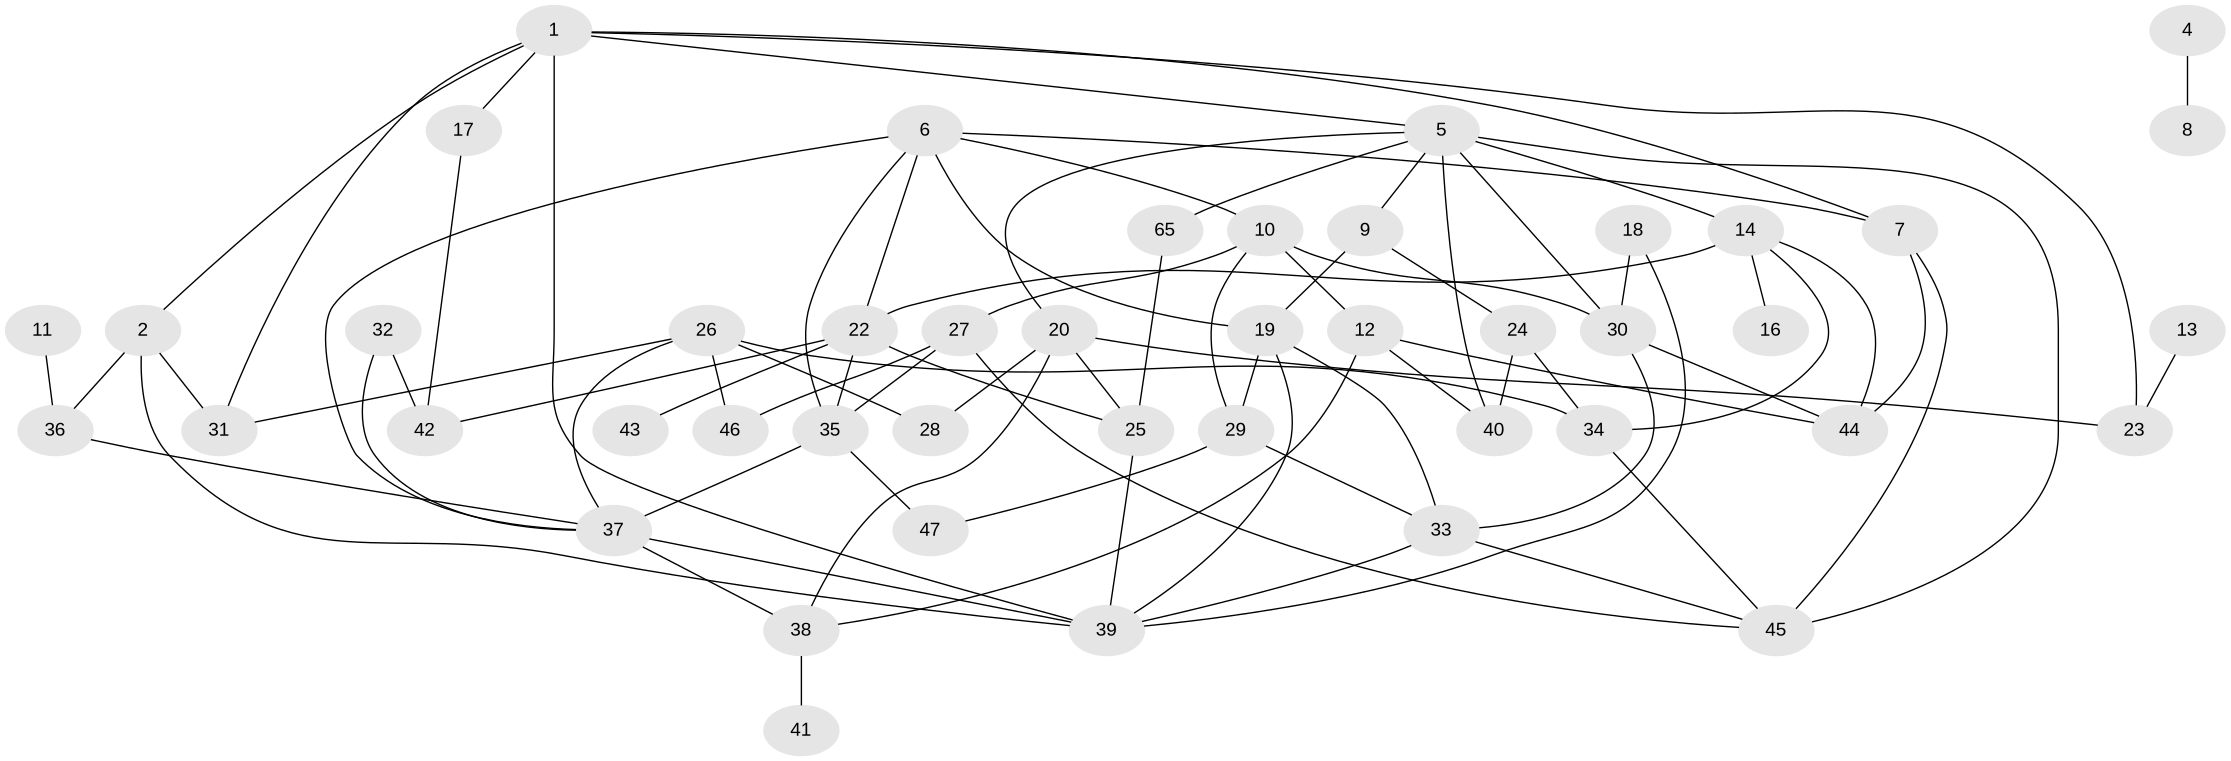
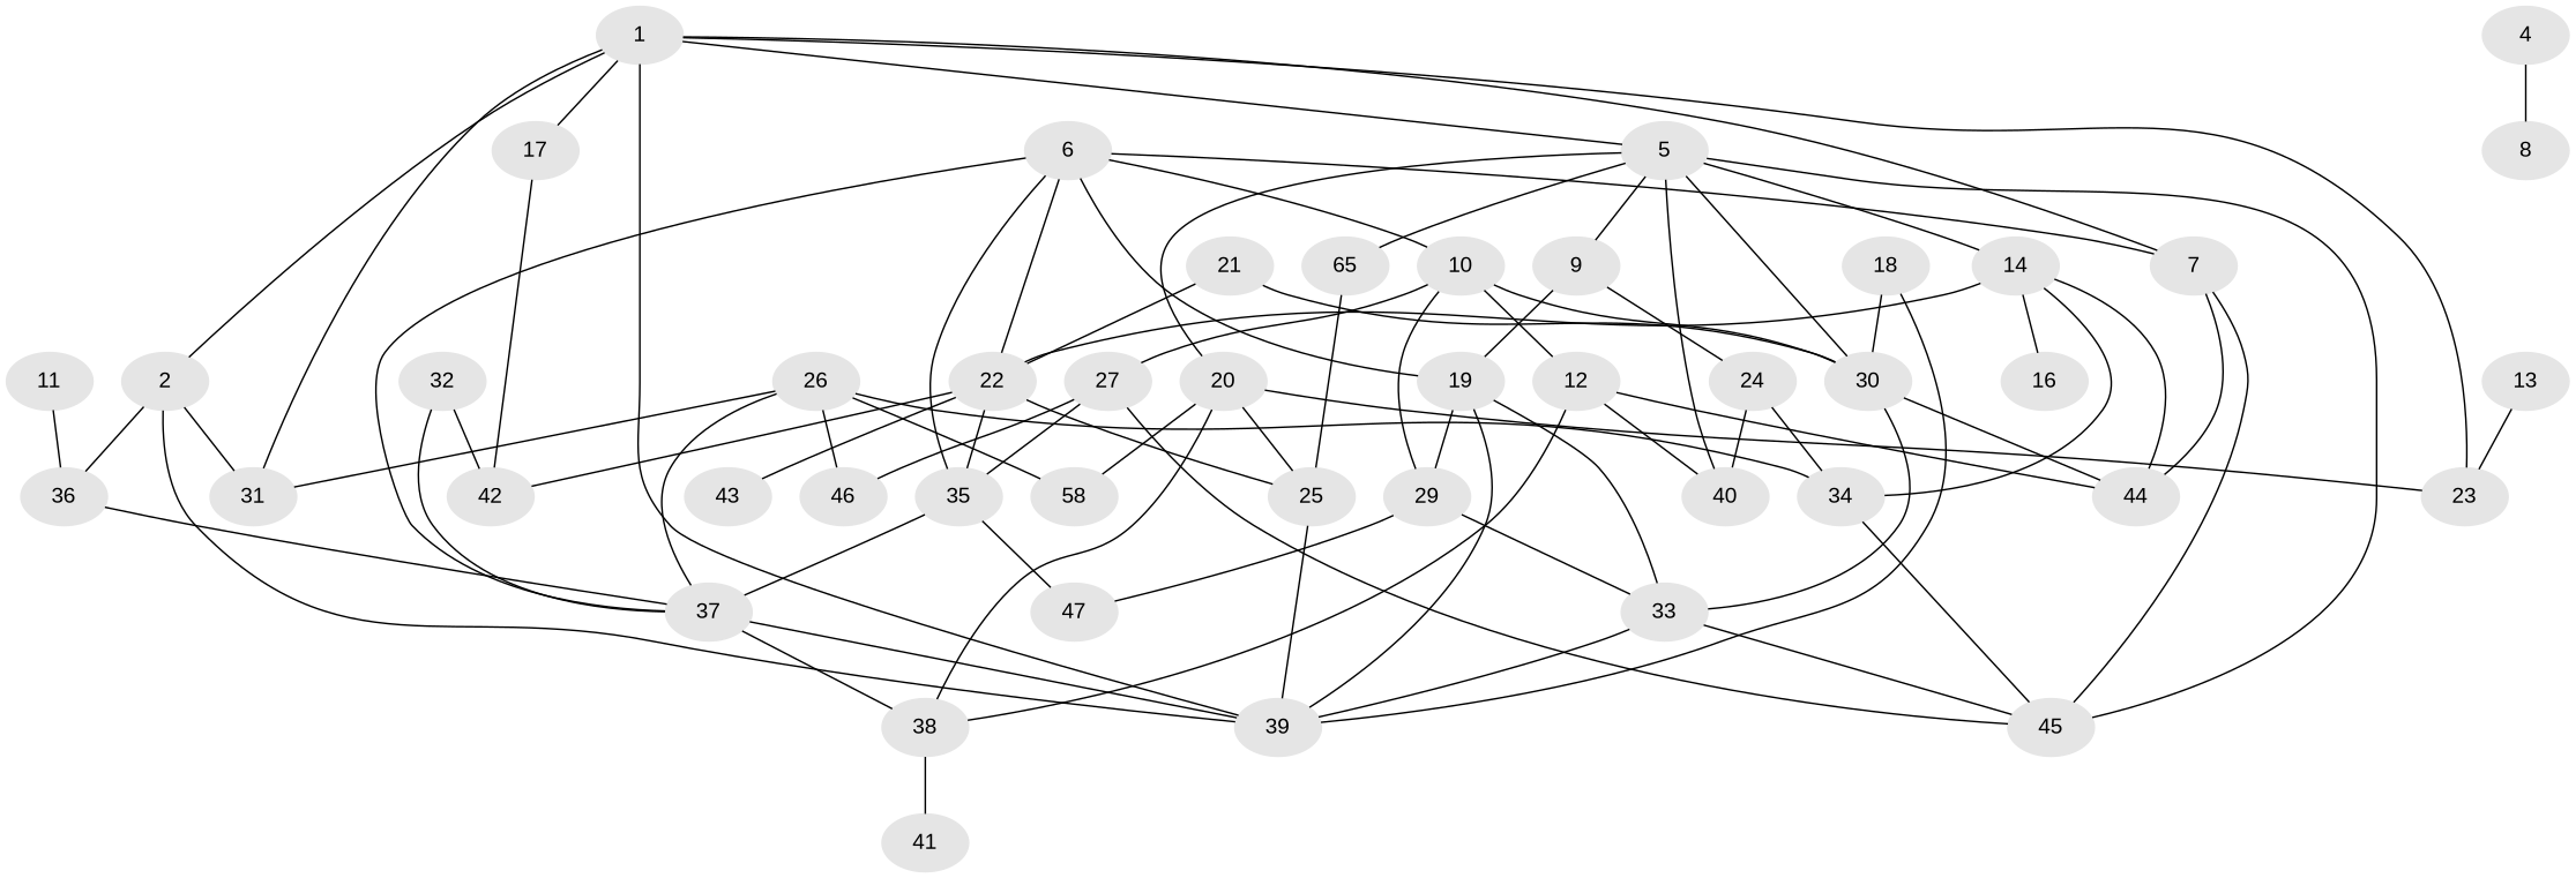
  graph {
    fontname="Liberation Sans"
    node [color=gray90 fontname="Liberation Sans" style=filled]
    edge [fontname="Liberation Sans" weight=1.0]
    1
    2
    5
    7
    17
    23
    31
    39
    36
    9
    14
    n12 [label=65]
    30
    40
    45
    20
    44
    42
    37
    4
    8
    19
    24
    22
    16
    34
    25
    33
    6
    10
    35
    12
    27
    29
    43
    47
    38
    46
    11
    41
    13
    18
-   28
+   28 [label=58]
+   21
    26
    32
    1 -- 2
    1 -- 5
    1 -- 7
    1 -- 17
    1 -- 23
    1 -- 31
    1 -- 39
    2 -- 31
    2 -- 39
    2 -- 36
    5 -- 9
    5 -- 14
    5 -- n12
    5 -- 30 [weight=2.0]
    5 -- 40
    5 -- 45
    5 -- 20
    7 -- 45
    7 -- 44
    17 -- 42
    36 -- 37
    9 -- 19
    9 -- 24
    14 -- 44
    14 -- 22 [weight=2.0]
    14 -- 16
    14 -- 34
    n12 -- 25
    30 -- 44
    30 -- 33
    20 -- 23
    20 -- 25
    20 -- 38
    20 -- 28
    37 -- 39 [weight=2.0]
    37 -- 38
    4 -- 8
    19 -- 39
    19 -- 33
    19 -- 29
    24 -- 40
    24 -- 34
    22 -- 42
    22 -- 25
    22 -- 35
    22 -- 43
    34 -- 45
    25 -- 39
    33 -- 39
    33 -- 45
    6 -- 7
    6 -- 37
    6 -- 19
    6 -- 22
    6 -- 10
    6 -- 35
    10 -- 30
    10 -- 12
    10 -- 27
    10 -- 29
    35 -- 37
    35 -- 47
    12 -- 40
    12 -- 44
    12 -- 38
    27 -- 45
    27 -- 35
    27 -- 46
    29 -- 33
    29 -- 47
    38 -- 41
    11 -- 36 [weight=2.0]
    13 -- 23
    18 -- 39
    18 -- 30
+   21 -- 30
+   21 -- 22
    26 -- 31
    26 -- 37
    26 -- 34
    26 -- 46
    26 -- 28
    32 -- 42
    32 -- 37
  }
